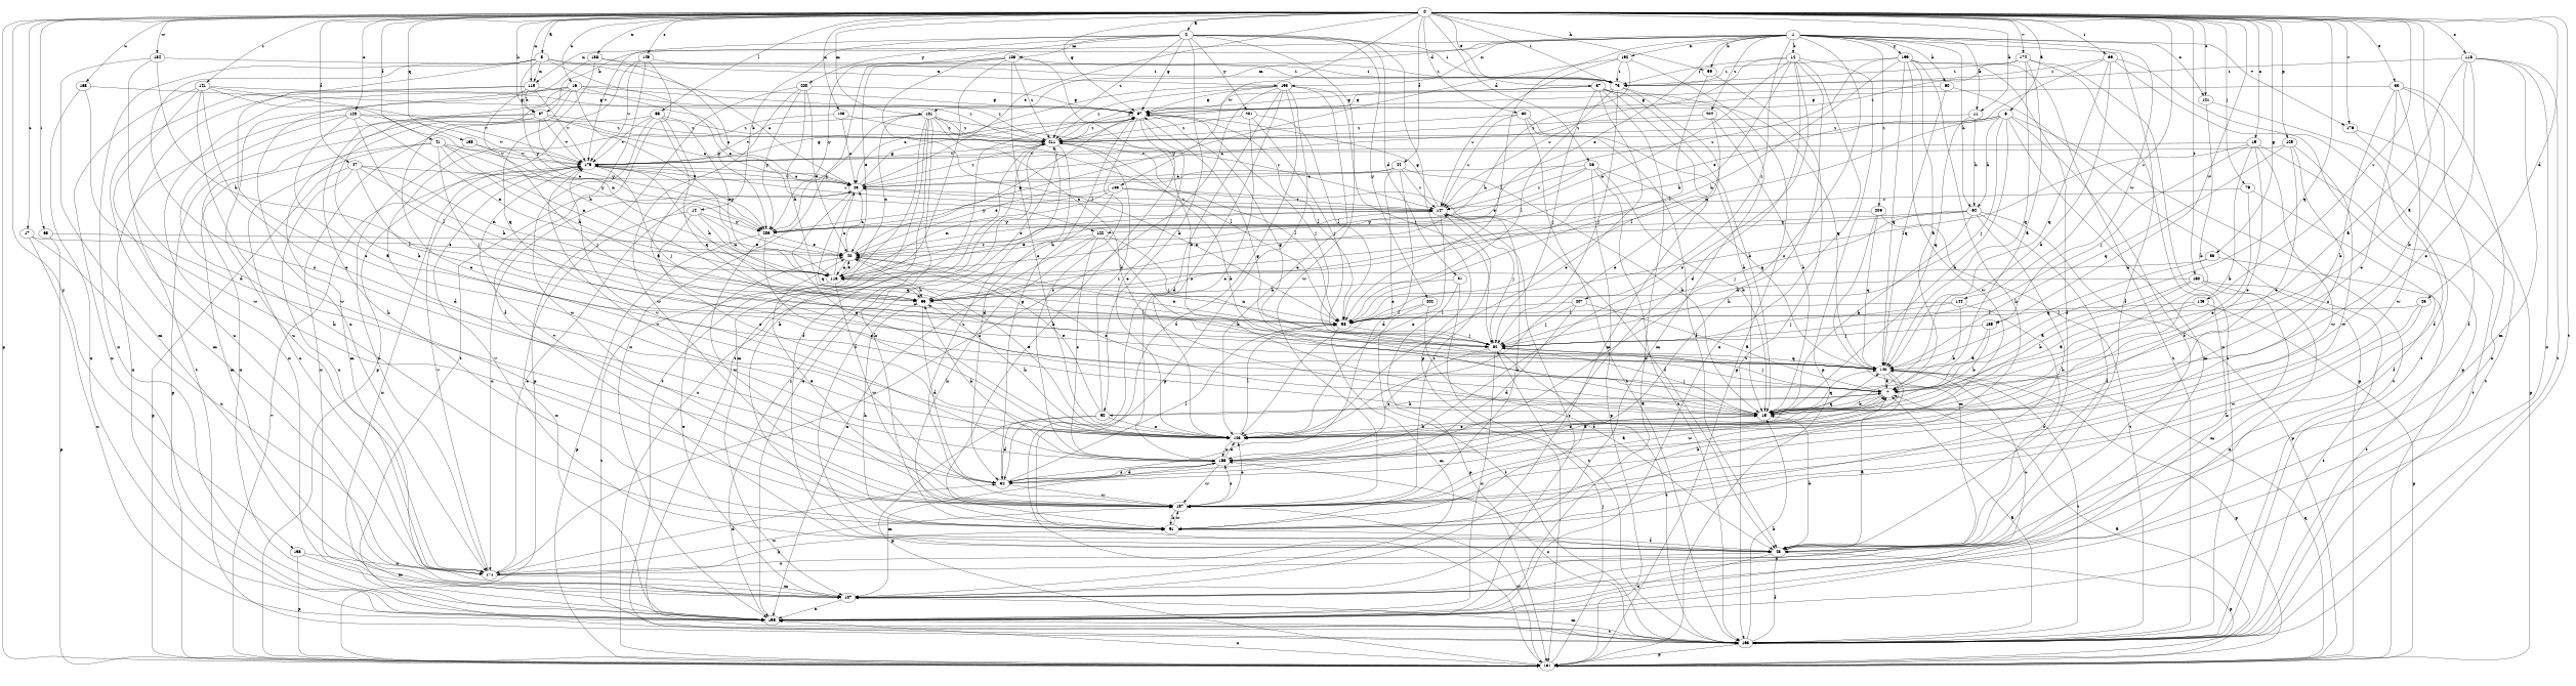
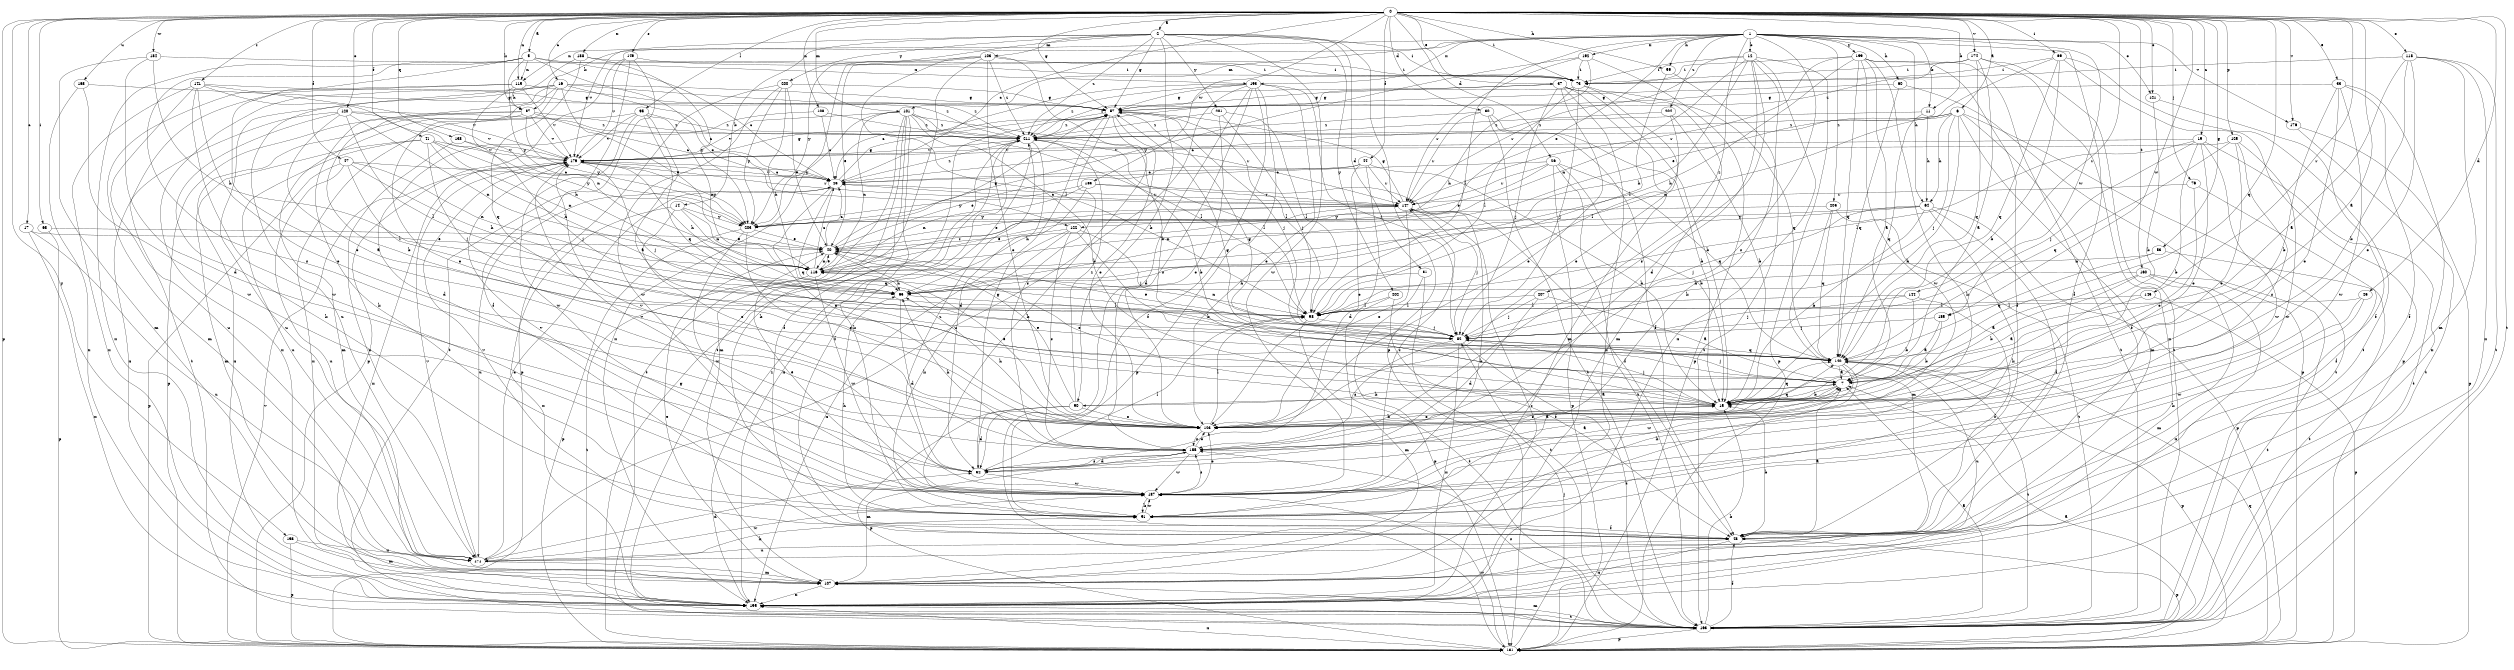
  strict digraph {
    0
    2
    5
    6
    7
    11
    16
    17
    19
    23
    25
    26
    30
    33
    37
    41
    44
    47
    53
    57
    59
    68
    69
    73
    76
    87
    95
    101
    108
    115
    118
    120
    121
    125
    131
    138
    140
    141
    144
    145
    149
    160
    163
    168
    174
    176
    183
    184
    185
    188
    198
    14
    31
    90
    103
    179
    187
    200
    201
    202
    203
    211
    122
    155
    193
    123
    195
    48
    64
    15
    82
    107
    116
    91
    40
    171
    98
    147
    65
    32
    1
    12
    60
    192
    199
    204
    205
    207
    0 -> 2 [label=a]
    0 -> 5 [label=a]
    0 -> 6 [label=a]
    0 -> 7 [label=a]
    0 -> 11 [label=b]
    0 -> 16 [label=c]
    0 -> 17 [label=c]
    0 -> 19 [label=c]
    0 -> 23 [label=c]
    0 -> 25 [label=d]
    0 -> 26 [label=d]
    0 -> 30 [label=d]
    0 -> 33 [label=e]
    0 -> 37 [label=e]
    0 -> 41 [label=f]
    0 -> 44 [label=f]
    0 -> 47 [label=f]
    0 -> 53 [label=g]
    0 -> 57 [label=g]
    0 -> 59 [label=h]
    0 -> 68 [label=i]
    0 -> 69 [label=i]
    0 -> 73 [label=i]
    0 -> 76 [label=j]
    0 -> 87 [label=k]
    0 -> 95 [label=l]
    0 -> 101 [label=m]
    0 -> 108 [label=n]
    0 -> 115 [label=n]
    0 -> 118 [label=o]
    0 -> 120 [label=o]
    0 -> 121 [label=o]
    0 -> 125 [label=p]
    0 -> 131 [label=p]
    0 -> 138 [label=q]
    0 -> 140 [label=q]
    0 -> 141 [label=r]
    0 -> 144 [label=r]
    0 -> 145 [label=r]
    0 -> 149 [label=s]
    0 -> 160 [label=t]
    0 -> 163 [label=t]
    0 -> 168 [label=u]
    0 -> 174 [label=v]
    0 -> 176 [label=v]
    0 -> 183 [label=w]
    0 -> 184 [label=w]
    0 -> 185 [label=w]
    0 -> 188 [label=x]
    0 -> 198 [label=y]
    2 -> 57 [label=g]
    2 -> 73 [label=i]
    2 -> 131 [label=p]
    2 -> 14 [label=b]
    2 -> 31 [label=d]
    2 -> 90 [label=k]
    2 -> 103 [label=m]
    2 -> 179 [label=v]
    2 -> 187 [label=w]
    2 -> 200 [label=y]
    2 -> 201 [label=y]
    2 -> 202 [label=y]
    2 -> 203 [label=y]
    2 -> 211 [label=z]
    5 -> 23 [label=c]
    5 -> 115 [label=n]
    5 -> 203 [label=y]
    5 -> 122 [label=o]
    5 -> 155 [label=s]
    5 -> 193 [label=x]
    5 -> 123 [label=o]
    5 -> 195 [label=x]
    6 -> 23 [label=c]
    6 -> 163 [label=t]
    6 -> 211 [label=z]
    6 -> 48 [label=f]
    6 -> 64 [label=h]
    6 -> 15 [label=b]
    6 -> 82 [label=j]
    6 -> 107 [label=m]
    6 -> 116 [label=n]
    7 -> 57 [label=g]
    7 -> 90 [label=k]
    7 -> 155 [label=s]
    7 -> 15 [label=b]
    7 -> 82 [label=j]
    11 -> 140 [label=q]
    11 -> 211 [label=z]
    11 -> 64 [label=h]
    16 -> 23 [label=c]
    16 -> 57 [label=g]
    16 -> 211 [label=z]
    16 -> 123 [label=o]
    16 -> 195 [label=x]
    16 -> 15 [label=b]
    16 -> 91 [label=k]
    16 -> 40 [label=e]
    16 -> 171 [label=u]
    17 -> 195 [label=x]
    17 -> 40 [label=e]
    17 -> 171 [label=u]
    19 -> 163 [label=t]
    19 -> 179 [label=v]
    19 -> 187 [label=w]
    19 -> 123 [label=o]
    19 -> 15 [label=b]
    19 -> 82 [label=j]
    19 -> 98 [label=l]
    23 -> 57 [label=g]
    23 -> 140 [label=q]
    23 -> 179 [label=v]
    23 -> 211 [label=z]
    23 -> 123 [label=o]
    23 -> 171 [label=u]
    23 -> 147 [label=r]
    25 -> 187 [label=w]
    25 -> 91 [label=k]
    25 -> 98 [label=l]
    26 -> 23 [label=c]
    26 -> 131 [label=p]
    26 -> 140 [label=q]
    26 -> 163 [label=t]
    26 -> 15 [label=b]
    26 -> 40 [label=e]
    26 -> 147 [label=r]
    30 -> 163 [label=t]
    30 -> 211 [label=z]
    30 -> 48 [label=f]
    30 -> 15 [label=b]
    30 -> 147 [label=r]
    33 -> 57 [label=g]
    33 -> 187 [label=w]
    33 -> 123 [label=o]
    33 -> 195 [label=x]
    33 -> 48 [label=f]
    33 -> 15 [label=b]
    37 -> 57 [label=g]
    37 -> 140 [label=q]
    37 -> 211 [label=z]
    37 -> 123 [label=o]
    37 -> 195 [label=x]
    37 -> 15 [label=b]
    37 -> 82 [label=j]
    37 -> 107 [label=m]
    41 -> 179 [label=v]
    41 -> 203 [label=y]
    41 -> 82 [label=j]
    41 -> 107 [label=m]
    41 -> 116 [label=n]
    41 -> 171 [label=u]
    41 -> 65 [label=h]
    44 -> 23 [label=c]
    44 -> 123 [label=o]
    44 -> 15 [label=b]
    44 -> 40 [label=e]
    44 -> 147 [label=r]
    44 -> 32 [label=d]
    47 -> 23 [label=c]
    47 -> 131 [label=p]
    47 -> 116 [label=n]
    47 -> 171 [label=u]
    47 -> 98 [label=l]
    47 -> 65 [label=h]
    53 -> 140 [label=q]
    53 -> 163 [label=t]
    53 -> 116 [label=n]
    57 -> 211 [label=z]
    57 -> 155 [label=s]
    57 -> 123 [label=o]
    57 -> 82 [label=j]
    57 -> 91 [label=k]
    57 -> 98 [label=l]
    59 -> 163 [label=t]
    59 -> 98 [label=l]
    68 -> 131 [label=p]
    68 -> 40 [label=e]
    69 -> 73 [label=i]
    69 -> 131 [label=p]
    69 -> 140 [label=q]
    69 -> 163 [label=t]
    69 -> 15 [label=b]
    69 -> 40 [label=e]
    73 -> 57 [label=g]
    73 -> 123 [label=o]
    73 -> 82 [label=j]
    73 -> 107 [label=m]
    73 -> 98 [label=l]
    76 -> 123 [label=o]
    76 -> 48 [label=f]
    76 -> 147 [label=r]
    87 -> 23 [label=c]
    87 -> 131 [label=p]
    87 -> 179 [label=v]
    87 -> 203 [label=y]
    87 -> 211 [label=z]
    87 -> 195 [label=x]
    87 -> 107 [label=m]
    95 -> 7 [label=a]
    95 -> 140 [label=q]
    95 -> 179 [label=v]
    95 -> 187 [label=w]
    95 -> 211 [label=z]
    95 -> 195 [label=x]
    95 -> 116 [label=n]
    101 -> 163 [label=t]
    101 -> 179 [label=v]
    101 -> 203 [label=y]
    101 -> 211 [label=z]
    101 -> 48 [label=f]
    101 -> 15 [label=b]
    101 -> 107 [label=m]
    101 -> 116 [label=n]
    101 -> 91 [label=k]
    101 -> 98 [label=l]
    101 -> 147 [label=r]
    108 -> 23 [label=c]
    108 -> 211 [label=z]
    108 -> 32 [label=d]
    115 -> 87 [label=h]
    115 -> 163 [label=t]
    115 -> 179 [label=v]
    115 -> 211 [label=z]
    115 -> 107 [label=m]
    115 -> 116 [label=n]
    118 -> 7 [label=a]
    118 -> 73 [label=i]
    118 -> 163 [label=t]
    118 -> 123 [label=o]
    118 -> 195 [label=x]
    118 -> 15 [label=b]
    118 -> 107 [label=m]
    120 -> 7 [label=a]
    120 -> 179 [label=v]
    120 -> 211 [label=z]
    120 -> 195 [label=x]
    120 -> 116 [label=n]
    120 -> 91 [label=k]
    120 -> 98 [label=l]
    121 -> 48 [label=f]
    121 -> 15 [label=b]
    125 -> 140 [label=q]
    125 -> 179 [label=v]
    125 -> 187 [label=w]
    125 -> 155 [label=s]
    125 -> 123 [label=o]
    131 -> 7 [label=a]
-   131 -> 57 [label=u]
+   131 -> 57 [label=g]
    131 -> 140 [label=q]
    131 -> 179 [label=v]
    131 -> 187 [label=w]
    131 -> 195 [label=x]
    131 -> 82 [label=j]
    138 -> 179 [label=v]
    138 -> 82 [label=j]
    138 -> 171 [label=u]
    140 -> 7 [label=a]
    140 -> 57 [label=g]
    140 -> 131 [label=p]
    140 -> 163 [label=t]
    140 -> 187 [label=w]
    140 -> 91 [label=k]
    140 -> 171 [label=u]
    141 -> 57 [label=g]
    141 -> 179 [label=v]
    141 -> 187 [label=w]
    141 -> 123 [label=o]
    141 -> 195 [label=x]
    141 -> 171 [label=u]
    141 -> 65 [label=h]
    144 -> 48 [label=f]
    144 -> 15 [label=b]
    144 -> 82 [label=j]
    144 -> 98 [label=l]
    145 -> 7 [label=a]
    145 -> 131 [label=p]
    145 -> 98 [label=l]
    149 -> 73 [label=i]
    149 -> 131 [label=p]
    149 -> 163 [label=t]
    149 -> 179 [label=v]
    149 -> 48 [label=f]
    160 -> 7 [label=a]
    160 -> 163 [label=t]
    160 -> 195 [label=x]
    160 -> 15 [label=b]
    160 -> 107 [label=m]
    160 -> 65 [label=h]
    163 -> 7 [label=a]
    163 -> 131 [label=p]
    163 -> 155 [label=s]
    163 -> 48 [label=f]
    163 -> 15 [label=b]
    163 -> 107 [label=m]
    168 -> 57 [label=g]
    168 -> 187 [label=w]
    168 -> 195 [label=x]
    174 -> 7 [label=a]
    174 -> 73 [label=i]
    174 -> 140 [label=q]
    174 -> 163 [label=t]
    174 -> 211 [label=z]
    174 -> 195 [label=x]
    176 -> 131 [label=p]
    176 -> 163 [label=t]
    183 -> 203 [label=y]
    183 -> 48 [label=f]
    183 -> 116 [label=n]
    183 -> 147 [label=r]
    183 -> 65 [label=h]
    184 -> 73 [label=i]
    184 -> 107 [label=m]
    184 -> 65 [label=h]
    184 -> 32 [label=d]
    185 -> 7 [label=a]
    185 -> 15 [label=b]
    185 -> 82 [label=j]
    188 -> 73 [label=i]
    188 -> 140 [label=q]
    188 -> 203 [label=y]
    188 -> 171 [label=u]
    198 -> 131 [label=p]
    198 -> 107 [label=m]
    198 -> 171 [label=u]
    14 -> 140 [label=q]
    14 -> 203 [label=y]
    14 -> 123 [label=o]
    14 -> 195 [label=x]
    14 -> 116 [label=n]
    31 -> 131 [label=p]
    31 -> 163 [label=t]
    31 -> 65 [label=h]
    90 -> 7 [label=a]
    90 -> 131 [label=p]
    90 -> 211 [label=z]
    90 -> 123 [label=o]
    90 -> 40 [label=e]
    90 -> 32 [label=d]
    103 -> 73 [label=i]
    103 -> 163 [label=t]
    103 -> 211 [label=z]
    103 -> 123 [label=o]
    103 -> 195 [label=x]
    103 -> 15 [label=b]
    103 -> 40 [label=e]
    103 -> 98 [label=l]
    179 -> 23 [label=c]
    179 -> 57 [label=g]
    179 -> 203 [label=y]
    179 -> 195 [label=x]
    179 -> 82 [label=j]
    179 -> 147 [label=r]
    179 -> 65 [label=h]
    187 -> 179 [label=v]
    187 -> 211 [label=z]
    187 -> 155 [label=s]
    187 -> 123 [label=o]
    187 -> 91 [label=k]
    187 -> 40 [label=e]
    187 -> 147 [label=r]
    200 -> 57 [label=g]
    200 -> 131 [label=p]
    200 -> 187 [label=w]
    200 -> 203 [label=y]
    200 -> 40 [label=e]
    200 -> 65 [label=h]
    201 -> 211 [label=z]
    201 -> 123 [label=o]
    201 -> 82 [label=j]
    201 -> 98 [label=l]
    202 -> 163 [label=t]
    202 -> 48 [label=f]
    202 -> 98 [label=l]
    203 -> 131 [label=p]
    203 -> 187 [label=w]
    203 -> 123 [label=o]
    203 -> 40 [label=e]
    211 -> 179 [label=v]
    211 -> 195 [label=x]
    211 -> 48 [label=f]
    211 -> 15 [label=b]
    211 -> 91 [label=k]
    211 -> 98 [label=l]
    211 -> 32 [label=d]
    122 -> 155 [label=s]
    122 -> 195 [label=x]
    122 -> 15 [label=b]
    122 -> 82 [label=j]
    122 -> 91 [label=k]
    122 -> 40 [label=e]
    155 -> 7 [label=a]
    155 -> 179 [label=v]
    155 -> 187 [label=w]
    155 -> 123 [label=o]
    155 -> 107 [label=m]
    155 -> 65 [label=h]
    155 -> 32 [label=d]
    193 -> 23 [label=c]
    193 -> 57 [label=g]
    193 -> 131 [label=p]
    193 -> 211 [label=z]
    193 -> 155 [label=s]
    193 -> 123 [label=o]
    193 -> 48 [label=f]
    193 -> 82 [label=j]
    193 -> 171 [label=u]
    193 -> 32 [label=d]
    123 -> 140 [label=q]
    123 -> 155 [label=s]
    123 -> 15 [label=b]
    123 -> 40 [label=e]
    123 -> 98 [label=l]
    123 -> 65 [label=h]
    195 -> 163 [label=t]
    195 -> 211 [label=z]
    195 -> 147 [label=r]
    48 -> 7 [label=a]
    48 -> 131 [label=p]
    48 -> 179 [label=v]
    48 -> 195 [label=x]
    48 -> 15 [label=b]
    48 -> 171 [label=u]
    64 -> 131 [label=p]
    64 -> 203 [label=y]
    64 -> 48 [label=f]
    64 -> 15 [label=b]
    64 -> 82 [label=j]
    64 -> 116 [label=n]
    64 -> 91 [label=k]
    15 -> 140 [label=q]
    15 -> 123 [label=o]
    15 -> 82 [label=j]
    15 -> 40 [label=e]
    82 -> 140 [label=q]
    82 -> 163 [label=t]
    82 -> 155 [label=s]
    82 -> 195 [label=x]
    82 -> 40 [label=e]
    107 -> 195 [label=x]
    107 -> 40 [label=e]
    116 -> 23 [label=c]
    116 -> 163 [label=t]
    116 -> 187 [label=w]
    116 -> 40 [label=e]
    116 -> 147 [label=r]
    116 -> 65 [label=h]
    91 -> 187 [label=w]
    91 -> 48 [label=f]
    91 -> 65 [label=h]
    40 -> 23 [label=c]
    40 -> 57 [label=g]
    40 -> 116 [label=n]
    171 -> 23 [label=c]
    171 -> 179 [label=v]
    171 -> 187 [label=w]
    171 -> 107 [label=m]
    171 -> 91 [label=k]
    171 -> 32 [label=d]
    98 -> 82 [label=j]
    98 -> 107 [label=m]
    98 -> 116 [label=n]
    147 -> 23 [label=c]
    147 -> 57 [label=g]
    147 -> 203 [label=y]
    147 -> 123 [label=o]
    147 -> 82 [label=j]
    147 -> 91 [label=k]
    147 -> 40 [label=e]
    65 -> 98 [label=l]
    65 -> 32 [label=d]
    32 -> 7 [label=a]
    32 -> 57 [label=g]
    32 -> 179 [label=v]
    32 -> 187 [label=w]
    32 -> 155 [label=s]
    32 -> 98 [label=l]
    1 -> 11 [label=b]
    1 -> 59 [label=h]
    1 -> 87 [label=k]
    1 -> 101 [label=m]
    1 -> 115 [label=n]
    1 -> 121 [label=o]
    1 -> 176 [label=v]
    1 -> 185 [label=w]
    1 -> 122 [label=o]
    1 -> 155 [label=s]
    1 -> 193 [label=x]
    1 -> 48 [label=f]
    1 -> 64 [label=h]
    1 -> 98 [label=l]
    1 -> 12 [label=b]
    1 -> 60 [label=h]
    1 -> 192 [label=x]
    1 -> 199 [label=y]
    1 -> 204 [label=z]
    1 -> 205 [label=z]
    1 -> 207 [label=z]
    12 -> 73 [label=i]
    12 -> 131 [label=p]
    12 -> 155 [label=s]
    12 -> 195 [label=x]
    12 -> 116 [label=n]
    12 -> 91 [label=k]
    12 -> 147 [label=r]
    12 -> 65 [label=h]
    12 -> 32 [label=d]
    60 -> 57 [label=g]
    60 -> 131 [label=p]
    60 -> 140 [label=q]
    192 -> 73 [label=i]
    192 -> 131 [label=p]
    192 -> 203 [label=y]
    192 -> 147 [label=r]
    192 -> 65 [label=h]
    199 -> 7 [label=a]
    199 -> 73 [label=i]
    199 -> 140 [label=q]
    199 -> 163 [label=t]
    199 -> 187 [label=w]
    199 -> 48 [label=f]
    199 -> 91 [label=k]
    199 -> 147 [label=r]
    199 -> 65 [label=h]
    204 -> 211 [label=z]
    204 -> 15 [label=b]
    204 -> 98 [label=l]
    205 -> 140 [label=q]
    205 -> 163 [label=t]
    205 -> 203 [label=y]
    205 -> 107 [label=m]
    207 -> 7 [label=a]
    207 -> 82 [label=j]
    207 -> 98 [label=l]
    207 -> 32 [label=d]
  }
